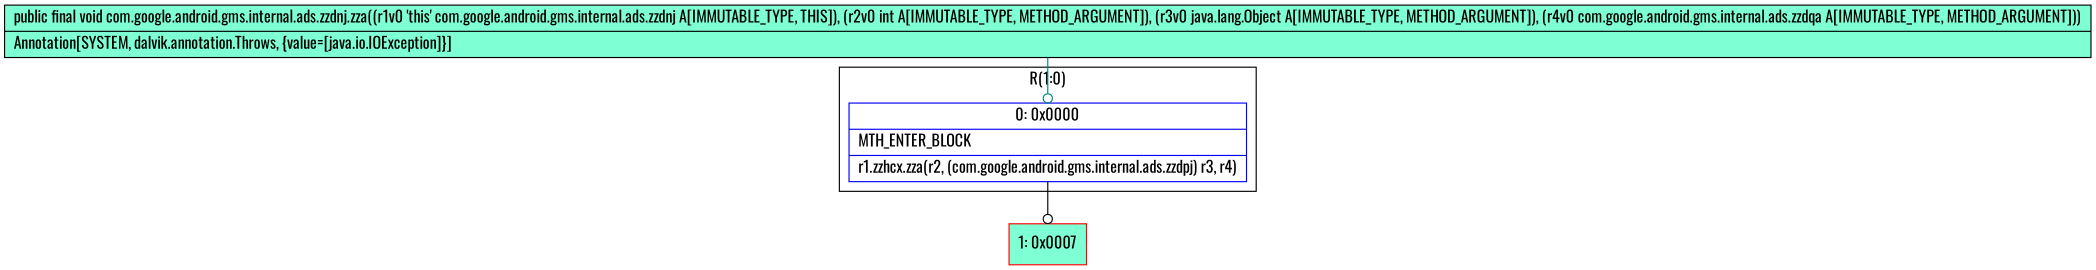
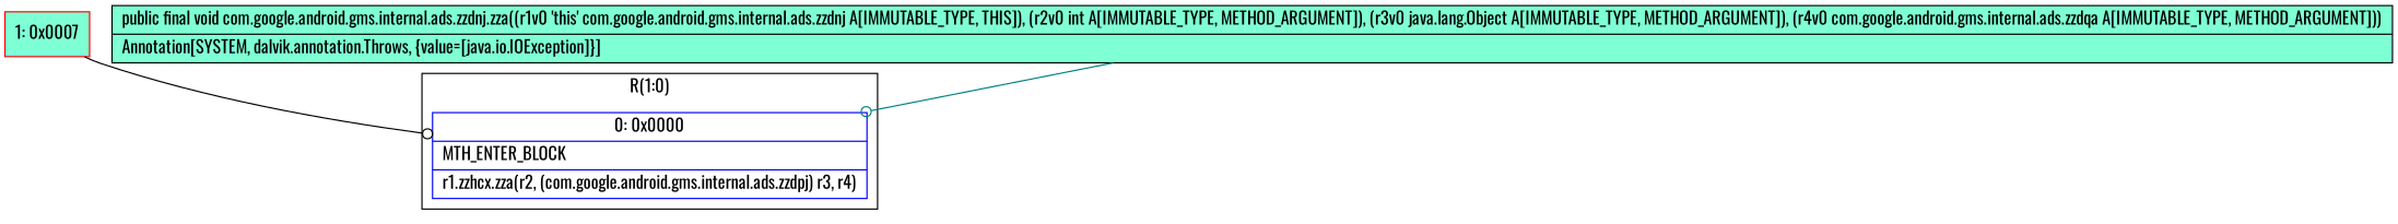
  digraph {
    fontname=Oswald
    node [shape=record style=filled fillcolor=aquamarine fontname=Oswald]
    edge [arrowhead=odot fontname=Oswald]
    n1 [color=blue label="{0\:\ 0x0000|MTH_ENTER_BLOCK\l|r1.zzhcx.zza(r2, (com.google.android.gms.internal.ads.zzdpj) r3, r4)\l}" fillcolor=white]
    n2 [color=red label="{1\:\ 0x0007}"]
    n3 [label="{public final void com.google.android.gms.internal.ads.zzdnj.zza((r1v0 'this' com.google.android.gms.internal.ads.zzdnj A[IMMUTABLE_TYPE, THIS]), (r2v0 int A[IMMUTABLE_TYPE, METHOD_ARGUMENT]), (r3v0 java.lang.Object A[IMMUTABLE_TYPE, METHOD_ARGUMENT]), (r4v0 com.google.android.gms.internal.ads.zzdqa A[IMMUTABLE_TYPE, METHOD_ARGUMENT]))  | Annotation[SYSTEM, dalvik.annotation.Throws, \{value=[java.io.IOException]\}]\l}"]
    subgraph cluster_1 {
      label="R(1:0)"
      n1
    }
-   n1 -> n2 [color=black]
+   n2 -> n1 [color=black]
    n3 -> n1 [color=teal]
  }
